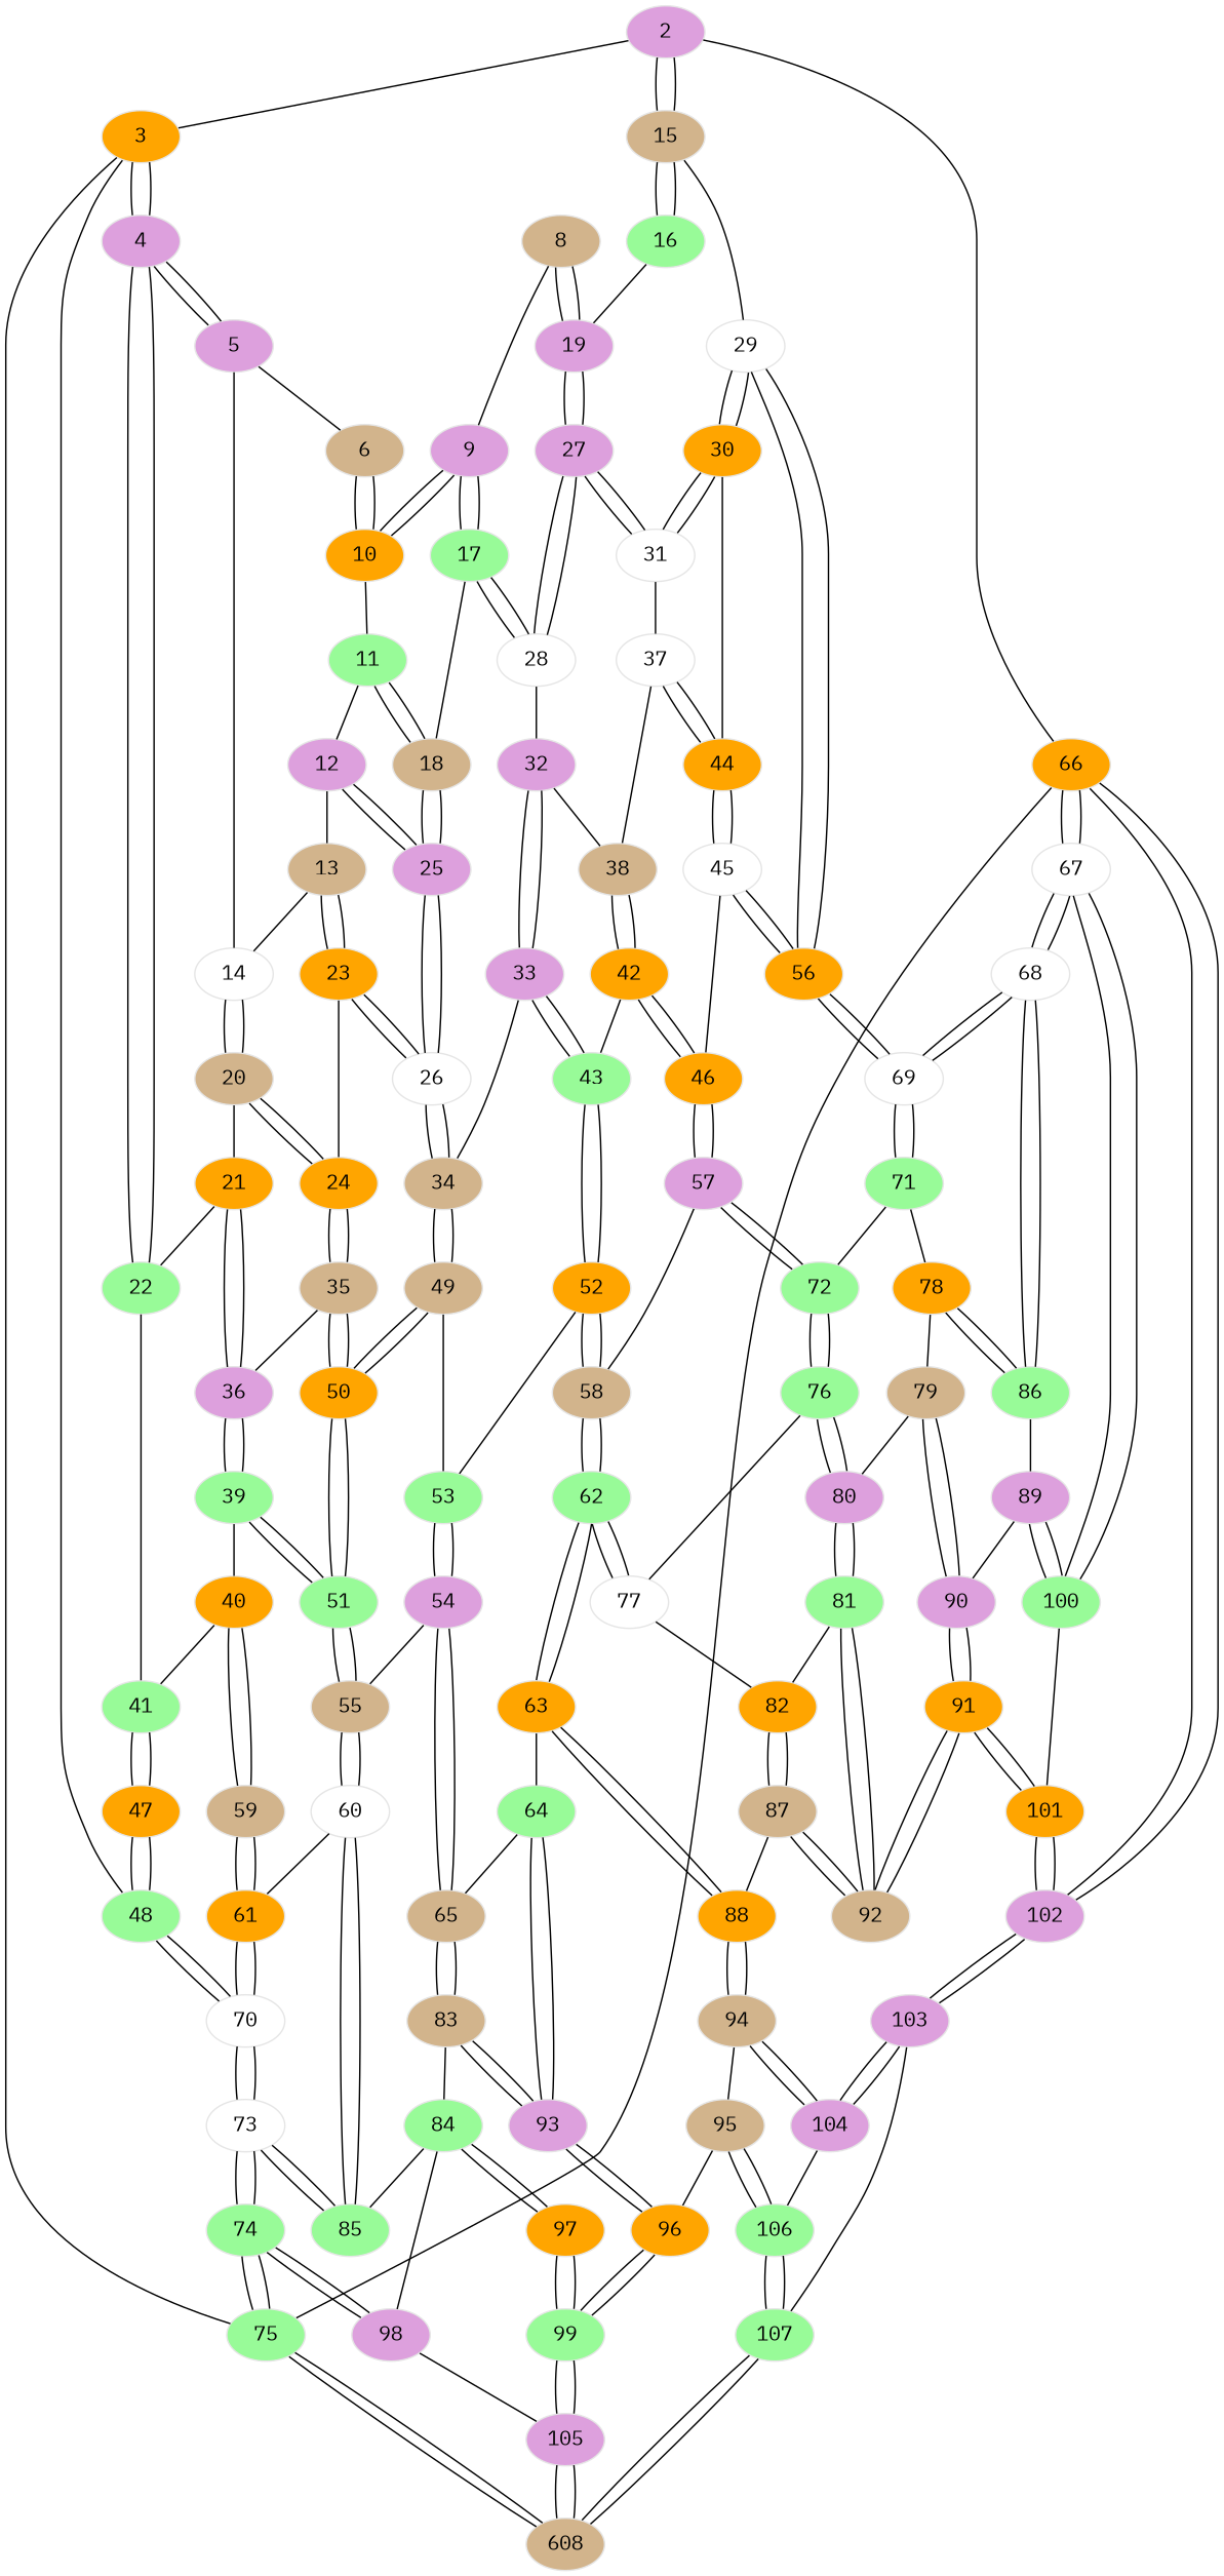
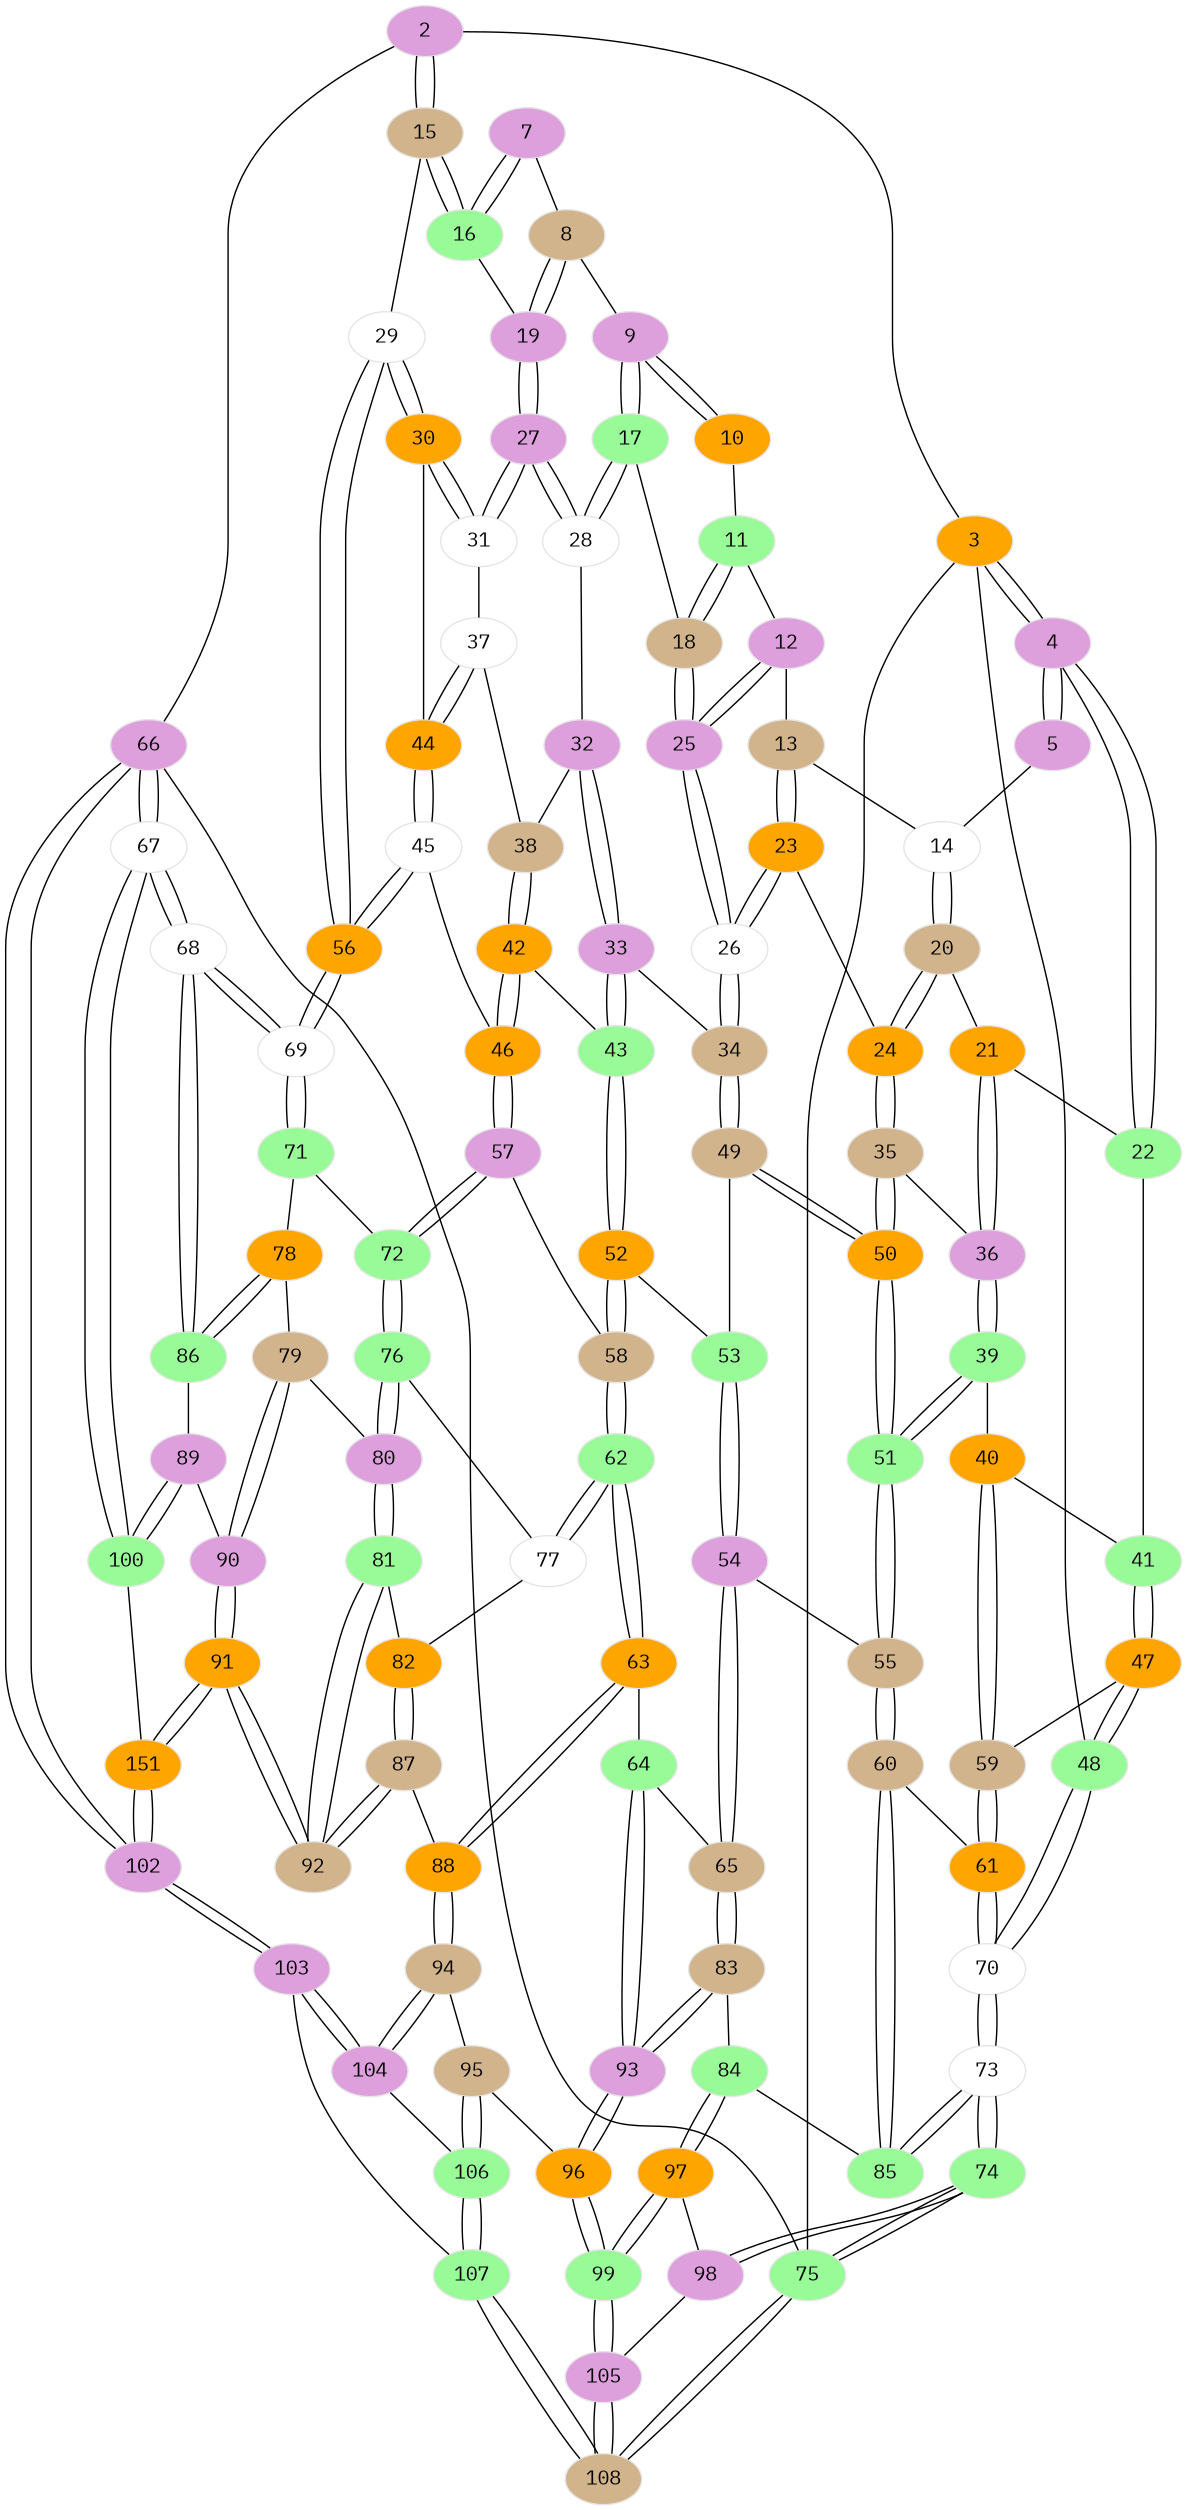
  graph {
    fontname="IBM Plex Mono"
    node [color=gray90 fillcolor=palegreen fontname="IBM Plex Mono" style=filled]
    edge [fontname="IBM Plex Mono"]
    2 [fillcolor=plum]
    3 [fillcolor=orange]
    15 [fillcolor=tan]
-   66 [fillcolor=orange]
+   66 [fillcolor=plum]
+   7 [fillcolor=plum]
    8 [fillcolor=tan]
    16
    4 [fillcolor=plum]
    48
    75
    29 [fillcolor=white]
    67 [fillcolor=white]
    102 [fillcolor=plum]
    5 [fillcolor=plum]
    22
    70 [fillcolor=white]
-   108 [fillcolor=tan label=608]
-   6 [fillcolor=tan]
+   108 [fillcolor=tan]
    14 [fillcolor=white]
    41
    10 [fillcolor=orange]
    20 [fillcolor=tan]
    11
    9 [fillcolor=plum]
    19 [fillcolor=plum]
    17
    27 [fillcolor=plum]
    18 [fillcolor=tan]
    28 [fillcolor=white]
    12 [fillcolor=plum]
    13 [fillcolor=tan]
    25 [fillcolor=plum]
    23 [fillcolor=orange]
    26 [fillcolor=white]
    24 [fillcolor=orange]
    21 [fillcolor=orange]
    30 [fillcolor=orange]
    56 [fillcolor=orange]
    32 [fillcolor=plum]
    31 [fillcolor=white]
    36 [fillcolor=plum]
    35 [fillcolor=tan]
    39
    47 [fillcolor=orange]
    34 [fillcolor=tan]
    50 [fillcolor=orange]
    49 [fillcolor=tan]
    37 [fillcolor=white]
    33 [fillcolor=plum]
    38 [fillcolor=tan]
    44 [fillcolor=orange]
    69 [fillcolor=white]
    45 [fillcolor=white]
    43
    42 [fillcolor=orange]
    52 [fillcolor=orange]
    53
    51
    40 [fillcolor=orange]
    46 [fillcolor=orange]
    59 [fillcolor=tan]
    55 [fillcolor=tan]
    61 [fillcolor=orange]
    57 [fillcolor=plum]
    58 [fillcolor=tan]
    72
    73 [fillcolor=white]
    54 [fillcolor=plum]
-   60 [fillcolor=white]
+   60 [fillcolor=tan]
    62
    65 [fillcolor=tan]
    83 [fillcolor=tan]
    85
    71
    76
    63 [fillcolor=orange]
    77 [fillcolor=white]
    64
    88 [fillcolor=orange]
    82 [fillcolor=orange]
    93 [fillcolor=plum]
    94 [fillcolor=tan]
    96 [fillcolor=orange]
    84
    68 [fillcolor=white]
    100
    103 [fillcolor=plum]
    86
-   101 [fillcolor=orange]
+   101 [fillcolor=orange label=151]
    89 [fillcolor=plum]
    78 [fillcolor=orange]
    74
    79 [fillcolor=tan]
    80 [fillcolor=plum]
    98 [fillcolor=plum]
    105 [fillcolor=plum]
    81
    87 [fillcolor=tan]
    90 [fillcolor=plum]
    91 [fillcolor=orange]
    92 [fillcolor=tan]
    97 [fillcolor=orange]
    99
    95 [fillcolor=tan]
    104 [fillcolor=plum]
    106
    107
    2 -- 3
    2 -- 15
    2 -- 15
    2 -- 66
    3 -- 4
    3 -- 4
    3 -- 48
    3 -- 75
    15 -- 16
    15 -- 16
    15 -- 29
    66 -- 75
    66 -- 67
    66 -- 67
    66 -- 102
    66 -- 102
+   7 -- 8
+   7 -- 16
+   7 -- 16
    8 -- 9
    8 -- 19
    8 -- 19
    16 -- 19
    4 -- 5
    4 -- 5
    4 -- 22
    4 -- 22
    48 -- 70
    48 -- 70
    75 -- 108
    75 -- 108
    29 -- 30
    29 -- 30
    29 -- 56
    29 -- 56
    67 -- 68
    67 -- 68
    67 -- 100
    67 -- 100
    102 -- 103
    102 -- 103
-   5 -- 6
    5 -- 14
    22 -- 41
    70 -- 73
    70 -- 73
-   6 -- 10
-   6 -- 10
    14 -- 20
    14 -- 20
    41 -- 47
    41 -- 47
    10 -- 11
    20 -- 24
    20 -- 24
    20 -- 21
    11 -- 18
    11 -- 18
    11 -- 12
    9 -- 10
    9 -- 10
    9 -- 17
    9 -- 17
    19 -- 27
    19 -- 27
    17 -- 18
    17 -- 28
    17 -- 28
    27 -- 28
    27 -- 28
    27 -- 31
    27 -- 31
    18 -- 25
    18 -- 25
    28 -- 32
    12 -- 13
    12 -- 25
    12 -- 25
    13 -- 14
    13 -- 23
    13 -- 23
    25 -- 26
    25 -- 26
    23 -- 26
    23 -- 26
    23 -- 24
    26 -- 34
    26 -- 34
    24 -- 35
    24 -- 35
    21 -- 22
    21 -- 36
    21 -- 36
    30 -- 31
    30 -- 31
    30 -- 44
    56 -- 69
    56 -- 69
    32 -- 33
    32 -- 33
    32 -- 38
    31 -- 37
    36 -- 39
    36 -- 39
    35 -- 36
    35 -- 50
    35 -- 50
    39 -- 51
    39 -- 51
    39 -- 40
    47 -- 48
    47 -- 48
+   47 -- 59
    34 -- 49
    34 -- 49
    50 -- 51
    50 -- 51
    49 -- 50
    49 -- 50
    49 -- 53
    37 -- 38
    37 -- 44
    37 -- 44
    33 -- 34
    33 -- 43
    33 -- 43
    38 -- 42
    38 -- 42
    44 -- 45
    44 -- 45
    69 -- 71
    69 -- 71
    45 -- 56
    45 -- 56
    45 -- 46
    43 -- 52
    43 -- 52
    42 -- 43
    42 -- 46
    42 -- 46
    52 -- 53
    52 -- 58
    52 -- 58
    53 -- 54
    53 -- 54
    51 -- 55
    51 -- 55
    40 -- 41
    40 -- 59
    40 -- 59
    46 -- 57
    46 -- 57
    59 -- 61
    59 -- 61
    55 -- 60
    55 -- 60
    61 -- 70
    61 -- 70
    57 -- 58
    57 -- 72
    57 -- 72
    58 -- 62
    58 -- 62
    72 -- 76
    72 -- 76
    73 -- 85
    73 -- 85
    73 -- 74
    73 -- 74
    54 -- 55
    54 -- 65
    54 -- 65
    60 -- 61
    60 -- 85
    60 -- 85
    62 -- 63
    62 -- 63
    62 -- 77
    62 -- 77
    65 -- 83
    65 -- 83
    83 -- 93
    83 -- 93
    83 -- 84
    71 -- 72
    71 -- 78
    76 -- 77
    76 -- 80
    76 -- 80
    63 -- 64
    63 -- 88
    63 -- 88
    77 -- 82
    64 -- 65
    64 -- 93
    64 -- 93
    88 -- 94
    88 -- 94
    82 -- 87
    82 -- 87
    93 -- 96
    93 -- 96
    94 -- 95
    94 -- 104
    94 -- 104
    96 -- 99
    96 -- 99
    84 -- 85
    84 -- 97
    84 -- 97
    68 -- 69
    68 -- 69
    68 -- 86
    68 -- 86
    100 -- 101
    103 -- 104
    103 -- 104
    103 -- 107
    86 -- 89
    101 -- 102
    101 -- 102
    89 -- 100
    89 -- 100
    89 -- 90
    78 -- 86
    78 -- 86
    78 -- 79
    74 -- 75
    74 -- 75
    74 -- 98
    74 -- 98
    79 -- 80
    79 -- 90
    79 -- 90
    80 -- 81
    80 -- 81
    98 -- 105
    105 -- 108
    105 -- 108
    81 -- 82
    81 -- 92
    81 -- 92
    87 -- 88
    87 -- 92
    87 -- 92
    90 -- 91
    90 -- 91
    91 -- 101
    91 -- 101
    91 -- 92
    91 -- 92
-   84 -- 98
+   97 -- 98
    97 -- 99
    97 -- 99
    99 -- 105
    99 -- 105
    95 -- 96
    95 -- 106
    95 -- 106
    104 -- 106
    106 -- 107
    106 -- 107
    107 -- 108
    107 -- 108
  }
